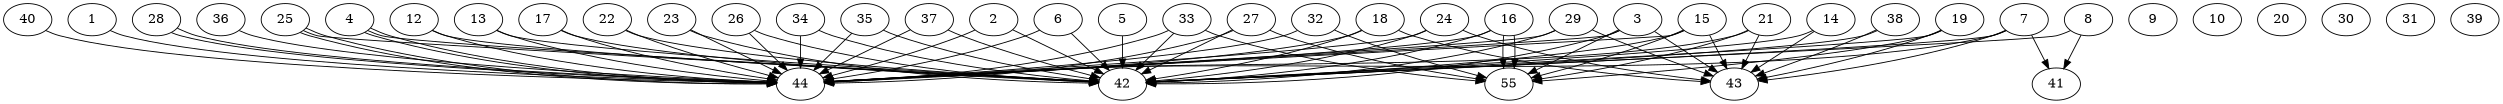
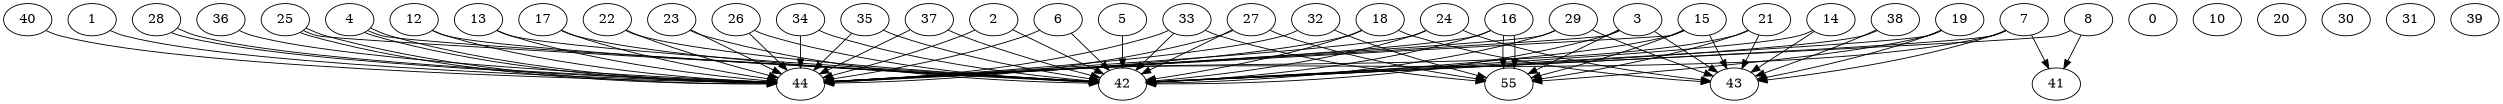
  digraph {
    node [alpha=0.04]
    1 [alpha=0.02 expect_size=38462464]
    44 [alpha=0.16 expect_size=26032128]
    2 [expect_size=35346432]
    42 [expect_size=27478016]
    3 [alpha=0.15 expect_size=11920384]
    43 [alpha=0.16 expect_size=7946240]
    n7 [alpha=0.13 expect_size=51997696 label=55]
    4 [alpha=0.03 expect_size=45683712]
    5 [alpha=0.08 expect_size=18995200]
    6 [alpha=0.15 expect_size=5281792]
    7 [alpha=0.12 expect_size=39995392]
    41 [alpha=0.08 expect_size=7506944]
    8 [alpha=0.19 expect_size=30336000]
-   9 [alpha=0.10 expect_size=51438592]
+   9 [alpha=0.10 expect_size=51438592 label=0]
    10 [alpha=0.07 expect_size=48742400]
    12 [alpha=0.13 expect_size=26270720]
    13 [alpha=0.15 expect_size=35177472]
    14 [alpha=0.07 expect_size=22688768]
    15 [alpha=0.11 expect_size=30778368]
    16 [alpha=0.16 expect_size=49473536]
    17 [expect_size=38768640]
    18 [alpha=0.01 expect_size=20801536]
    19 [alpha=0.10 expect_size=17518592]
    20 [alpha=0.01 expect_size=40776704]
    21 [alpha=0.06 expect_size=9299968]
    22 [expect_size=7970816]
    23 [alpha=0.05 expect_size=39736320]
    24 [alpha=0.03 expect_size=26826752]
    25 [alpha=0.07 expect_size=43334656]
    26 [alpha=0.10 expect_size=21515264]
    27 [alpha=0.09 expect_size=11870208]
    28 [alpha=0.18 expect_size=21517312]
    29 [alpha=0.07 expect_size=24025088]
    30 [alpha=0.14 expect_size=46603264]
    31 [alpha=0.08 expect_size=48330752]
    32 [alpha=0.12 expect_size=15242240]
    33 [alpha=0.08 expect_size=24627200]
    34 [alpha=0.11 expect_size=35978240]
    35 [alpha=0.05 expect_size=42550272]
    36 [alpha=0.18 expect_size=10911744]
    37 [alpha=0.05 expect_size=35472384]
    38 [alpha=0.19 expect_size=9428992]
    39 [alpha=0.18 expect_size=52246528]
    40 [alpha=0.12 expect_size=21377024]
    1 -> 44
    2 -> 44
    2 -> 42
    3 -> 44
    3 -> 42
    3 -> 43
    3 -> n7
    4 -> 44
    4 -> 44
    4 -> 42
    5 -> 42
    6 -> 44
    6 -> 42
    7 -> 44
    7 -> 42
    7 -> 43
    7 -> 41
    8 -> 42
    8 -> 41
    12 -> 44
    12 -> 42
    13 -> 44
    13 -> 42
    14 -> 42
    14 -> 43
    15 -> 44
    15 -> 42
    15 -> 43
    15 -> n7
    16 -> 44
    16 -> 42
    16 -> n7
    16 -> n7
    17 -> 44
    17 -> 42
    18 -> 44
    18 -> 42
    18 -> 43
    19 -> 42
    19 -> 43
    19 -> n7
    21 -> 44
    21 -> 43
    21 -> n7
    22 -> 44
    22 -> 42
    23 -> 44
    23 -> 42
    24 -> 44
    24 -> 42
    24 -> 43
    25 -> 44
    25 -> 44
    25 -> 42
    26 -> 44
    26 -> 42
    27 -> 44
    27 -> 42
    27 -> n7
    28 -> 44
    28 -> 44
    29 -> 44
    29 -> 42
    29 -> 43
    32 -> 44
    32 -> n7
    33 -> 44
    33 -> 42
    33 -> n7
    34 -> 44
    34 -> 42
    35 -> 44
    35 -> 42
    36 -> 44
    37 -> 44
    37 -> 42
    38 -> 42
    38 -> 43
    40 -> 44
  }
